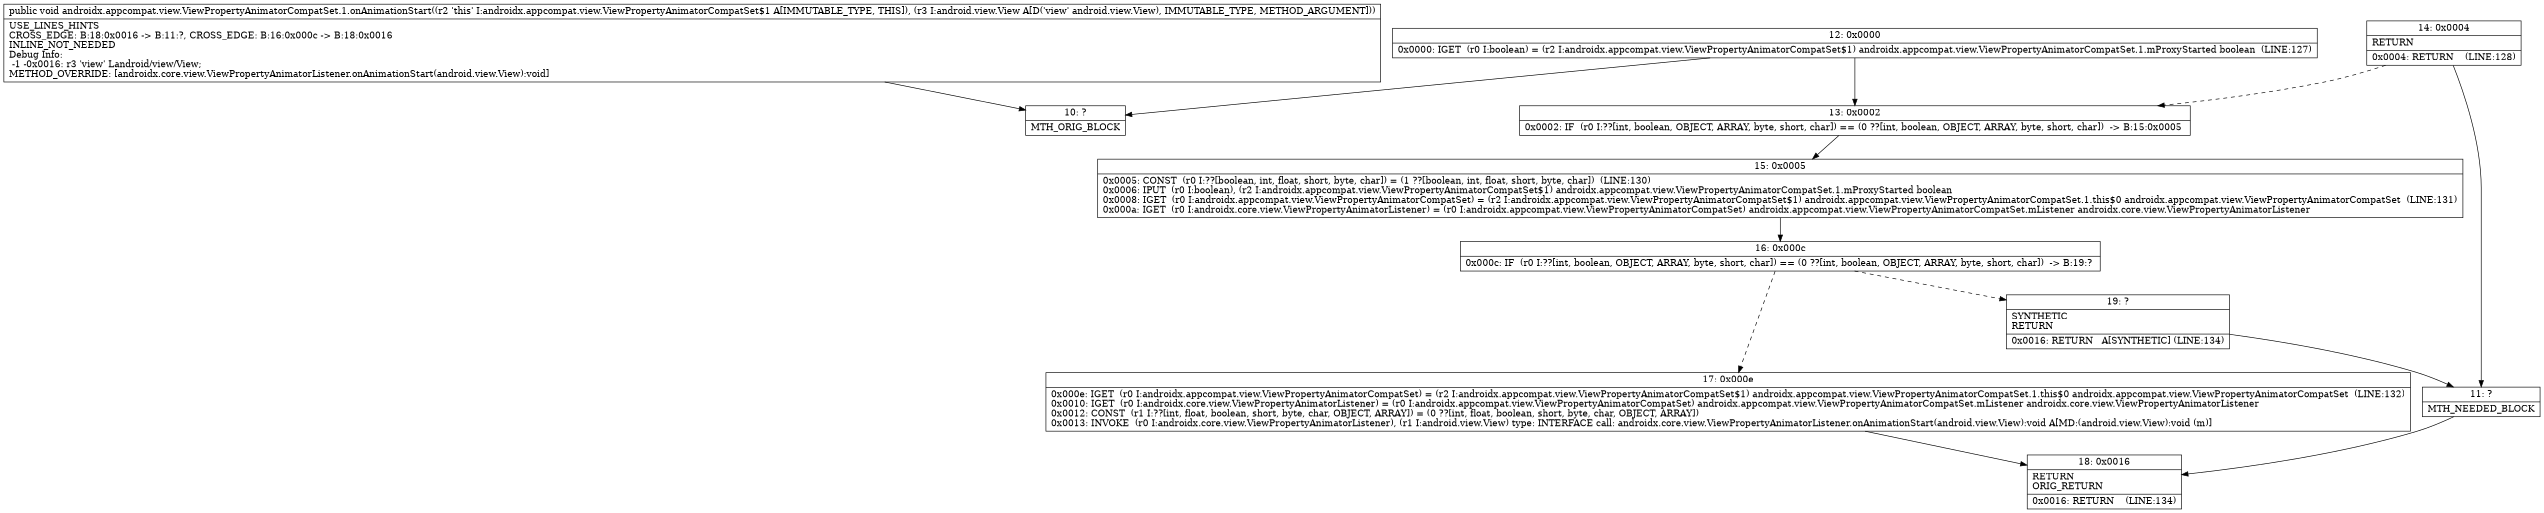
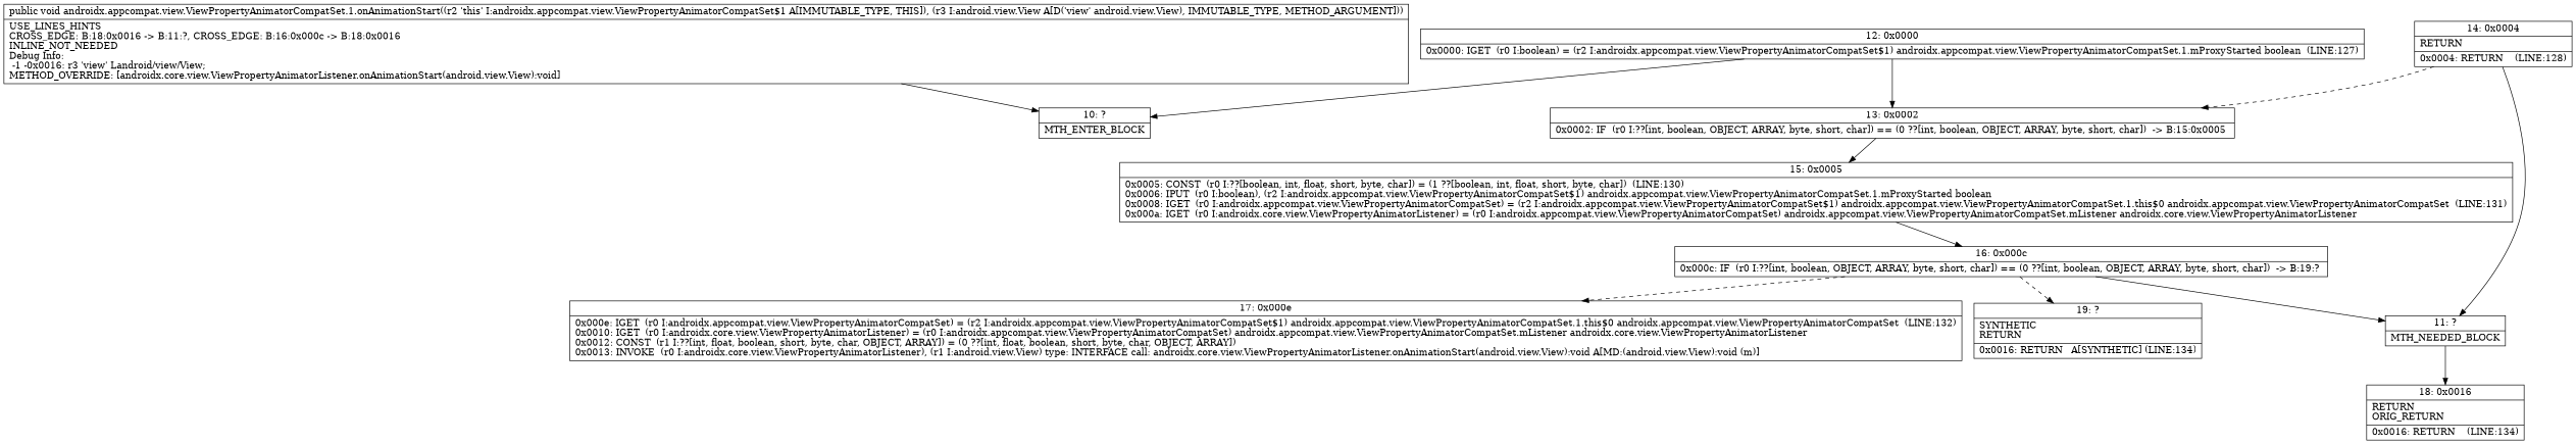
  digraph {
    node [shape=record]
-   n1 [label="{10\:\ ?|MTH_ORIG_BLOCK\l}"]
+   n1 [label="{10\:\ ?|MTH_ENTER_BLOCK\l}"]
    n2 [label="{12\:\ 0x0000|0x0000: IGET  (r0 I:boolean) = (r2 I:androidx.appcompat.view.ViewPropertyAnimatorCompatSet$1) androidx.appcompat.view.ViewPropertyAnimatorCompatSet.1.mProxyStarted boolean  (LINE:127)\l}"]
    n3 [label="{13\:\ 0x0002|0x0002: IF  (r0 I:??[int, boolean, OBJECT, ARRAY, byte, short, char]) == (0 ??[int, boolean, OBJECT, ARRAY, byte, short, char])  \-\> B:15:0x0005 \l}"]
    n4 [label="{15\:\ 0x0005|0x0005: CONST  (r0 I:??[boolean, int, float, short, byte, char]) = (1 ??[boolean, int, float, short, byte, char])  (LINE:130)\l0x0006: IPUT  (r0 I:boolean), (r2 I:androidx.appcompat.view.ViewPropertyAnimatorCompatSet$1) androidx.appcompat.view.ViewPropertyAnimatorCompatSet.1.mProxyStarted boolean \l0x0008: IGET  (r0 I:androidx.appcompat.view.ViewPropertyAnimatorCompatSet) = (r2 I:androidx.appcompat.view.ViewPropertyAnimatorCompatSet$1) androidx.appcompat.view.ViewPropertyAnimatorCompatSet.1.this$0 androidx.appcompat.view.ViewPropertyAnimatorCompatSet  (LINE:131)\l0x000a: IGET  (r0 I:androidx.core.view.ViewPropertyAnimatorListener) = (r0 I:androidx.appcompat.view.ViewPropertyAnimatorCompatSet) androidx.appcompat.view.ViewPropertyAnimatorCompatSet.mListener androidx.core.view.ViewPropertyAnimatorListener \l}"]
    n5 [label="{14\:\ 0x0004|RETURN\l|0x0004: RETURN    (LINE:128)\l}"]
    n6 [label="{11\:\ ?|MTH_NEEDED_BLOCK\l}"]
    n7 [label="{16\:\ 0x000c|0x000c: IF  (r0 I:??[int, boolean, OBJECT, ARRAY, byte, short, char]) == (0 ??[int, boolean, OBJECT, ARRAY, byte, short, char])  \-\> B:19:? \l}"]
    n8 [label="{18\:\ 0x0016|RETURN\lORIG_RETURN\l|0x0016: RETURN    (LINE:134)\l}"]
    n9 [label="{17\:\ 0x000e|0x000e: IGET  (r0 I:androidx.appcompat.view.ViewPropertyAnimatorCompatSet) = (r2 I:androidx.appcompat.view.ViewPropertyAnimatorCompatSet$1) androidx.appcompat.view.ViewPropertyAnimatorCompatSet.1.this$0 androidx.appcompat.view.ViewPropertyAnimatorCompatSet  (LINE:132)\l0x0010: IGET  (r0 I:androidx.core.view.ViewPropertyAnimatorListener) = (r0 I:androidx.appcompat.view.ViewPropertyAnimatorCompatSet) androidx.appcompat.view.ViewPropertyAnimatorCompatSet.mListener androidx.core.view.ViewPropertyAnimatorListener \l0x0012: CONST  (r1 I:??[int, float, boolean, short, byte, char, OBJECT, ARRAY]) = (0 ??[int, float, boolean, short, byte, char, OBJECT, ARRAY]) \l0x0013: INVOKE  (r0 I:androidx.core.view.ViewPropertyAnimatorListener), (r1 I:android.view.View) type: INTERFACE call: androidx.core.view.ViewPropertyAnimatorListener.onAnimationStart(android.view.View):void A[MD:(android.view.View):void (m)]\l}"]
    n10 [label="{19\:\ ?|SYNTHETIC\lRETURN\l|0x0016: RETURN   A[SYNTHETIC] (LINE:134)\l}"]
    n11 [label="{public void androidx.appcompat.view.ViewPropertyAnimatorCompatSet.1.onAnimationStart((r2 'this' I:androidx.appcompat.view.ViewPropertyAnimatorCompatSet$1 A[IMMUTABLE_TYPE, THIS]), (r3 I:android.view.View A[D('view' android.view.View), IMMUTABLE_TYPE, METHOD_ARGUMENT]))  | USE_LINES_HINTS\lCROSS_EDGE: B:18:0x0016 \-\> B:11:?, CROSS_EDGE: B:16:0x000c \-\> B:18:0x0016\lINLINE_NOT_NEEDED\lDebug Info:\l  \-1 \-0x0016: r3 'view' Landroid\/view\/View;\lMETHOD_OVERRIDE: [androidx.core.view.ViewPropertyAnimatorListener.onAnimationStart(android.view.View):void]\l}"]
    n2 -> n1
    n2 -> n3
    n3 -> n4
    n4 -> n7
    n5 -> n3 [style=dashed]
    n5 -> n6
    n6 -> n8
    n7 -> n9 [style=dashed]
    n7 -> n10 [style=dashed]
-   n9 -> n8
-   n10 -> n6
+   n7 -> n6
    n11 -> n1
  }
